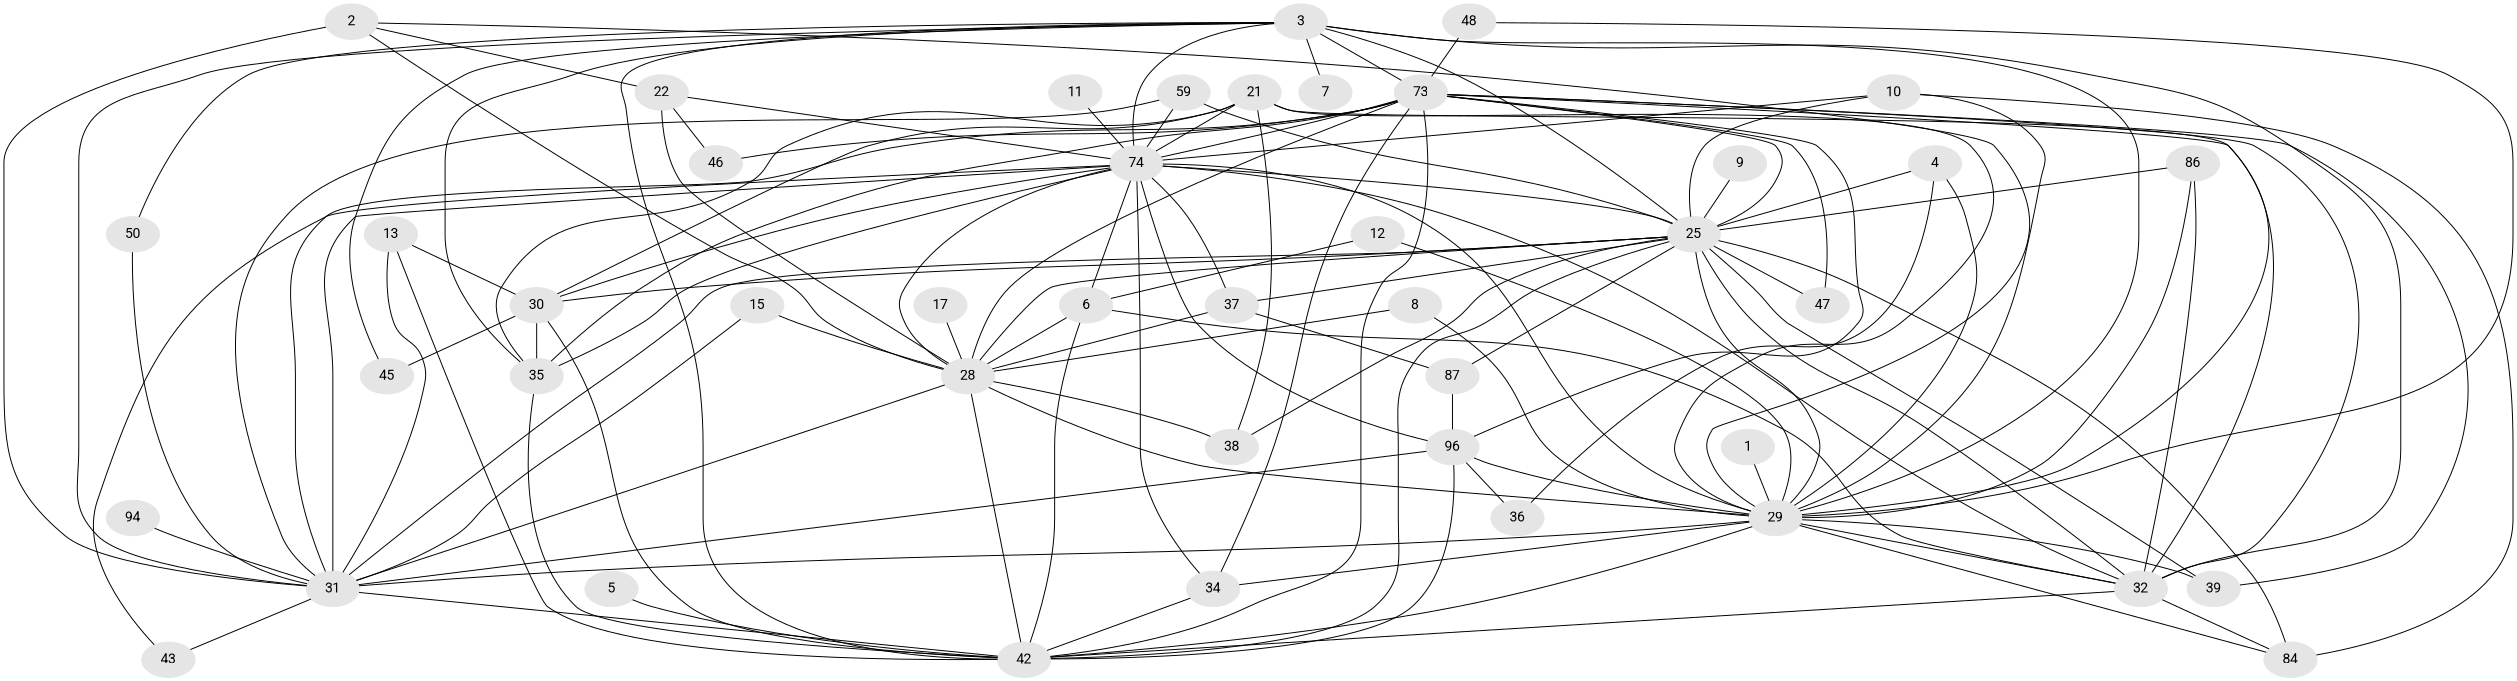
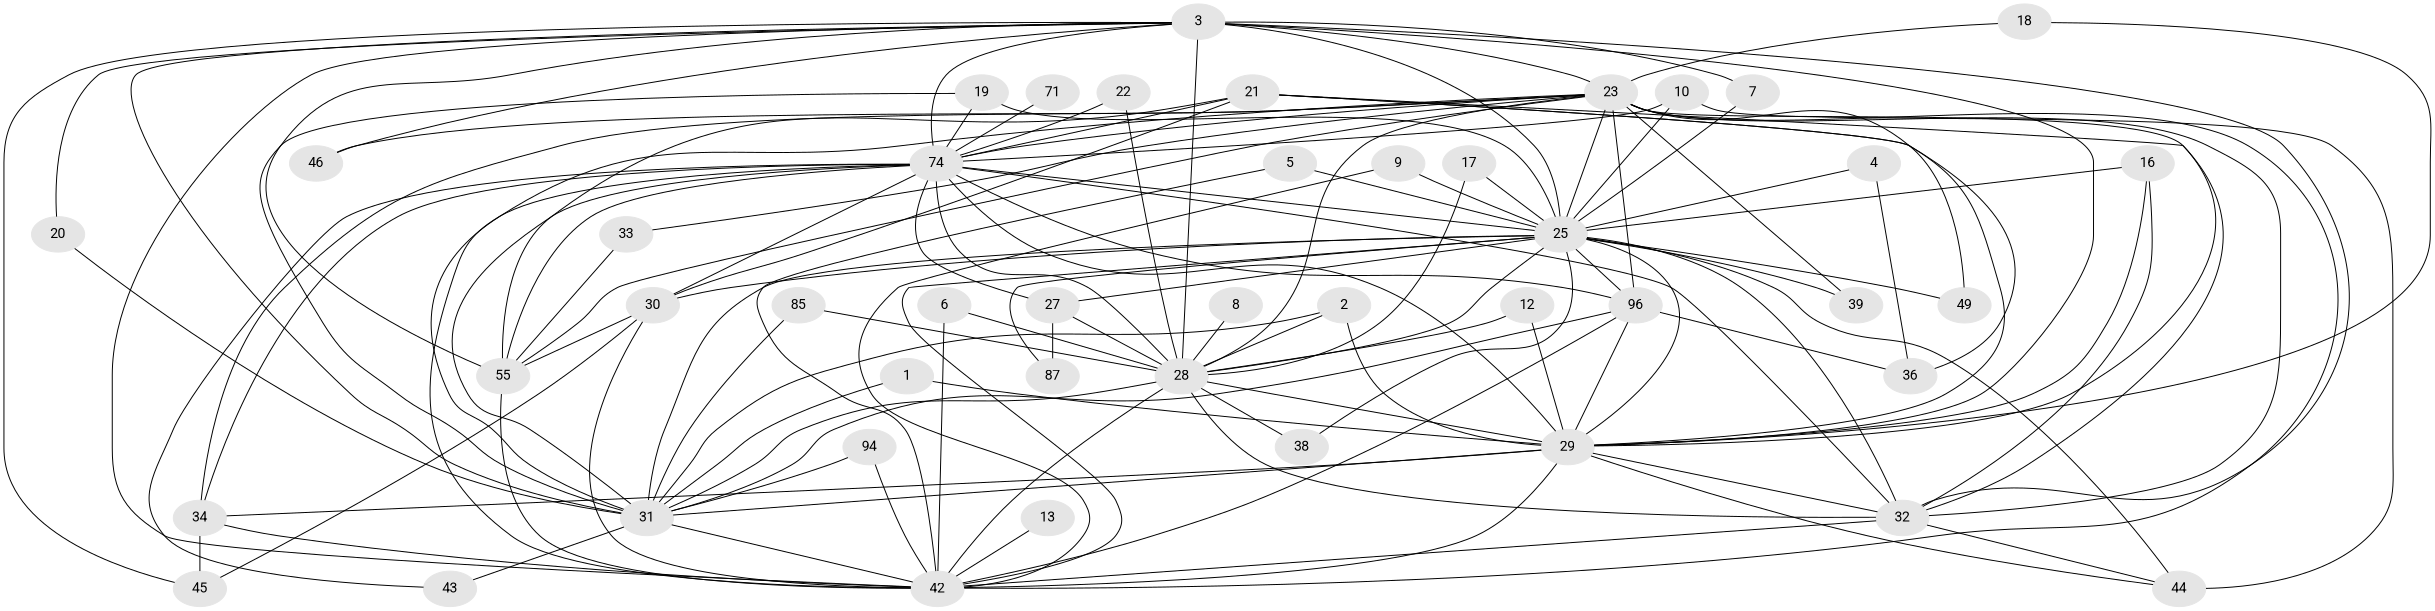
  graph {
    fontname=Roboto
    node [color=gray90 fontname=Roboto style=filled]
    edge [fontname=Roboto weight=1.0]
    1
    29
    31
    32
    42
-   44 [label=84]
+   44
    34
    39
    43
    2
    22
    28
    n13 [label=74]
    38
    3
    7
-   20 [label=50]
-   23 [label=73]
+   20
+   23
    25
-   35
+   35 [label=55]
    45
    46
    n23 [label=96]
-   47
+   33
+   47 [label=49]
    30
-   27 [label=37]
+   27
    n28 [label=87]
    4
    36
    5
    6
    8
    9
    10
-   11
+   11 [label=71]
    12
    13
    n39 [label=94]
-   15
-   16 [label=86]
+   15 [label=85]
+   16
    17
-   18 [label=48]
-   19 [label=59]
+   18
+   19
    21
    1 -- 29
-   13 -- 31
+   1 -- 31
    29 -- 31 [weight=3.0]
    29 -- 32
    29 -- 42
    29 -- 44
    29 -- 34
-   29 -- 39
    31 -- 42
    31 -- 43
    32 -- 42
    32 -- 44
    34 -- 42
+   34 -- 45
    2 -- 29
    2 -- 31
-   2 -- 22
    2 -- 28
    22 -- 28 [weight=2.0]
    22 -- n13
    28 -- 29
    28 -- 31
-   6 -- 32
+   28 -- 32
    28 -- 42
    28 -- 38
    n13 -- 29 [weight=2.0]
    n13 -- 31 [weight=2.0]
    n13 -- 32
-   n13 -- 6 [weight=2.0]
+   n13 -- 42 [weight=2.0]
    n13 -- 34
    n13 -- 43
    n13 -- 28 [weight=2.0]
    n13 -- 25 [weight=3.0]
    n13 -- 35
    n13 -- n23
    n13 -- 30 [weight=2.0]
    n13 -- 27 [weight=2.0]
    3 -- 29 [weight=2.0]
    3 -- 31 [weight=2.0]
    3 -- 32 [weight=2.0]
    3 -- 42 [weight=2.0]
+   3 -- 28 [weight=3.0]
    3 -- n13 [weight=2.0]
    3 -- 7
    3 -- 20
    3 -- 23 [weight=2.0]
    3 -- 25 [weight=2.0]
    3 -- 35
    3 -- 45
-   22 -- 46
+   3 -- 46
+   7 -- 25
    20 -- 31
    23 -- 29
    23 -- 31 [weight=2.0]
    23 -- 32
    23 -- 42 [weight=2.0]
    23 -- 34
    23 -- 39
    23 -- 28
    23 -- n13
    23 -- 25
    23 -- 35
    23 -- 46
    23 -- n23
+   23 -- 33
    23 -- 47
    25 -- 29 [weight=2.0]
    25 -- 31
    25 -- 32 [weight=2.0]
    25 -- 42
    25 -- 44
    25 -- 39
    25 -- 28
    25 -- 38
-   n28 -- n23
+   25 -- n23
    25 -- 47
    25 -- 30
    25 -- 27
    25 -- n28
    35 -- 42
    n23 -- 29
    n23 -- 31
    n23 -- 42
    n23 -- 36
+   33 -- 35
    30 -- 42
    30 -- 35
    30 -- 45
    27 -- 28
    27 -- n28
-   4 -- 29
    4 -- 25
    4 -- 36
    5 -- 42
+   5 -- 25
    6 -- 42
    6 -- 28
-   8 -- 29
    8 -- 28
+   9 -- 42
    9 -- 25
-   10 -- 29
    10 -- 44
    10 -- n13
    10 -- 25
    11 -- n13
    12 -- 29
-   12 -- 6
+   12 -- 28
    13 -- 42
-   13 -- 30
    n39 -- 31
+   n39 -- 42
    15 -- 31
    15 -- 28
    16 -- 29
    16 -- 32
    16 -- 25
    17 -- 28
+   17 -- 25
    18 -- 29
    18 -- 23
    19 -- 31
    19 -- n13
    19 -- 25
    21 -- 29
    21 -- 32
    21 -- n13 [weight=2.0]
    21 -- 35
    21 -- 30
-   21 -- 38
+   21 -- 36
  }
